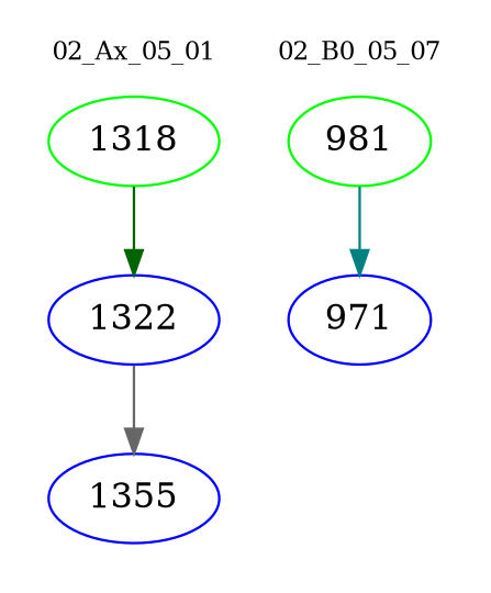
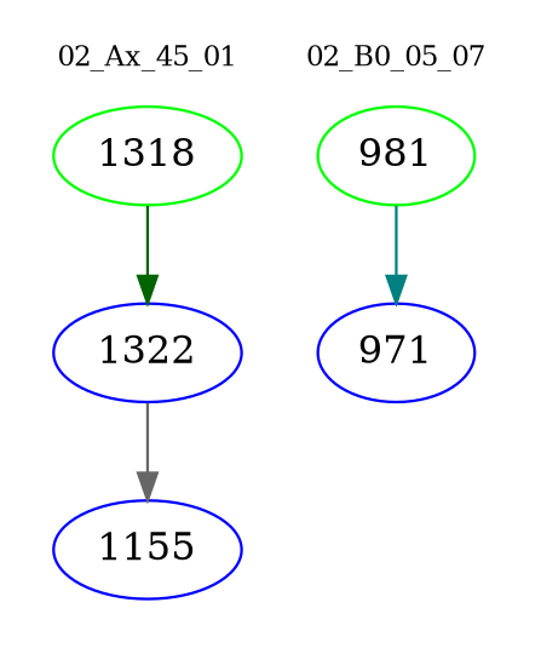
  digraph {
    node [color=blue]
    n1 [color=green label=1318]
    n2 [label=1322]
-   n3 [label=1355]
+   n3 [label=1155]
    n4 [color=green label=981]
    n5 [label=971]
    subgraph cluster_1 {
      color=white
      fontsize=10
-     label="02_Ax_05_01"
+     label="02_Ax_45_01"
      n1
      n2
      n3
    }
    subgraph cluster_2 {
      color=white
      fontsize=10
      label="02_B0_05_07"
      n4
      n5
    }
    n1 -> n2 [color=darkgreen]
    n2 -> n3 [color=gray40]
    n4 -> n5 [color=teal]
  }
